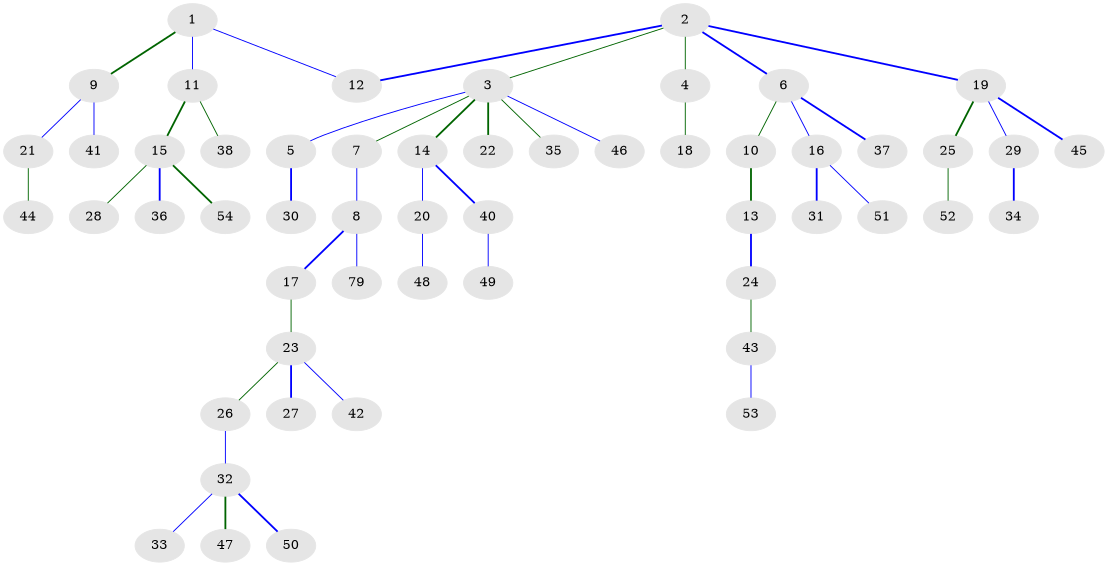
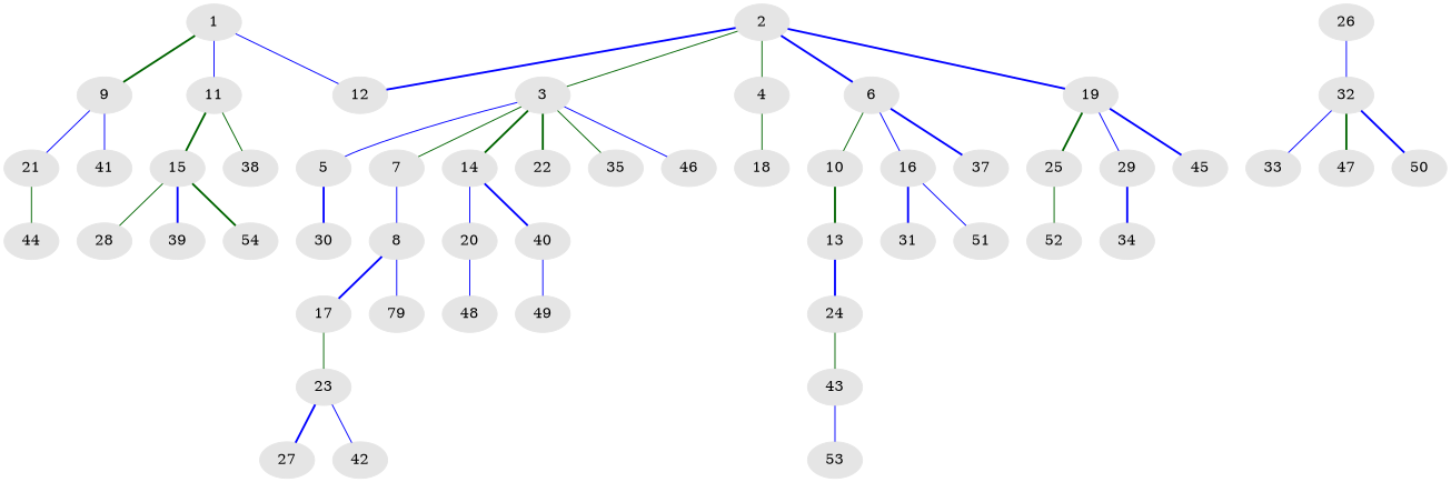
  graph {
    fontname="DejaVu Serif"
    node [color=gray90 fontname="DejaVu Serif" style=filled]
    edge [color=blue fontname="DejaVu Serif" style=solid]
    1
    9
    11
    12
    2
    3
    4
    6
    19
    21
    41
    15
    38
    5
    7
    14
    22
    35
    46
    18
    10
    16
    37
    25
    29
    45
    30
    8
    20
    40
    13
    31
    51
    17
    n35 [label=79]
    23
    44
    24
    28
-   36
+   36 [label=39]
    54
    43
    48
    49
    26
    27
    42
    52
    34
    32
    53
    33
    47
    50
    1 -- 9 [color=darkgreen style=bold]
    1 -- 11
    1 -- 12
    9 -- 21
    9 -- 41
    11 -- 15 [color=darkgreen style=bold]
    11 -- 38 [color=darkgreen]
    2 -- 12 [style=bold]
    2 -- 3 [color=darkgreen]
    2 -- 4 [color=darkgreen]
    2 -- 6 [style=bold]
    2 -- 19 [style=bold]
    3 -- 5
    3 -- 7 [color=darkgreen]
    3 -- 14 [color=darkgreen style=bold]
    3 -- 22 [color=darkgreen style=bold]
    3 -- 35 [color=darkgreen]
    3 -- 46
    4 -- 18 [color=darkgreen]
    6 -- 10 [color=darkgreen]
    6 -- 16
    6 -- 37 [style=bold]
    19 -- 25 [color=darkgreen style=bold]
    19 -- 29
    19 -- 45 [style=bold]
    21 -- 44 [color=darkgreen]
    15 -- 28 [color=darkgreen]
    15 -- 36 [style=bold]
    15 -- 54 [color=darkgreen style=bold]
    5 -- 30 [style=bold]
    7 -- 8
    14 -- 20
    14 -- 40 [style=bold]
    10 -- 13 [color=darkgreen style=bold]
    16 -- 31 [style=bold]
    16 -- 51
    25 -- 52 [color=darkgreen]
    29 -- 34 [style=bold]
    8 -- 17 [style=bold]
    8 -- n35
    20 -- 48
    40 -- 49
    13 -- 24 [style=bold]
    17 -- 23 [color=darkgreen]
-   23 -- 26 [color=darkgreen]
    23 -- 27 [style=bold]
    23 -- 42
    24 -- 43 [color=darkgreen]
    43 -- 53
    26 -- 32
    32 -- 33
    32 -- 47 [color=darkgreen style=bold]
    32 -- 50 [style=bold]
  }
